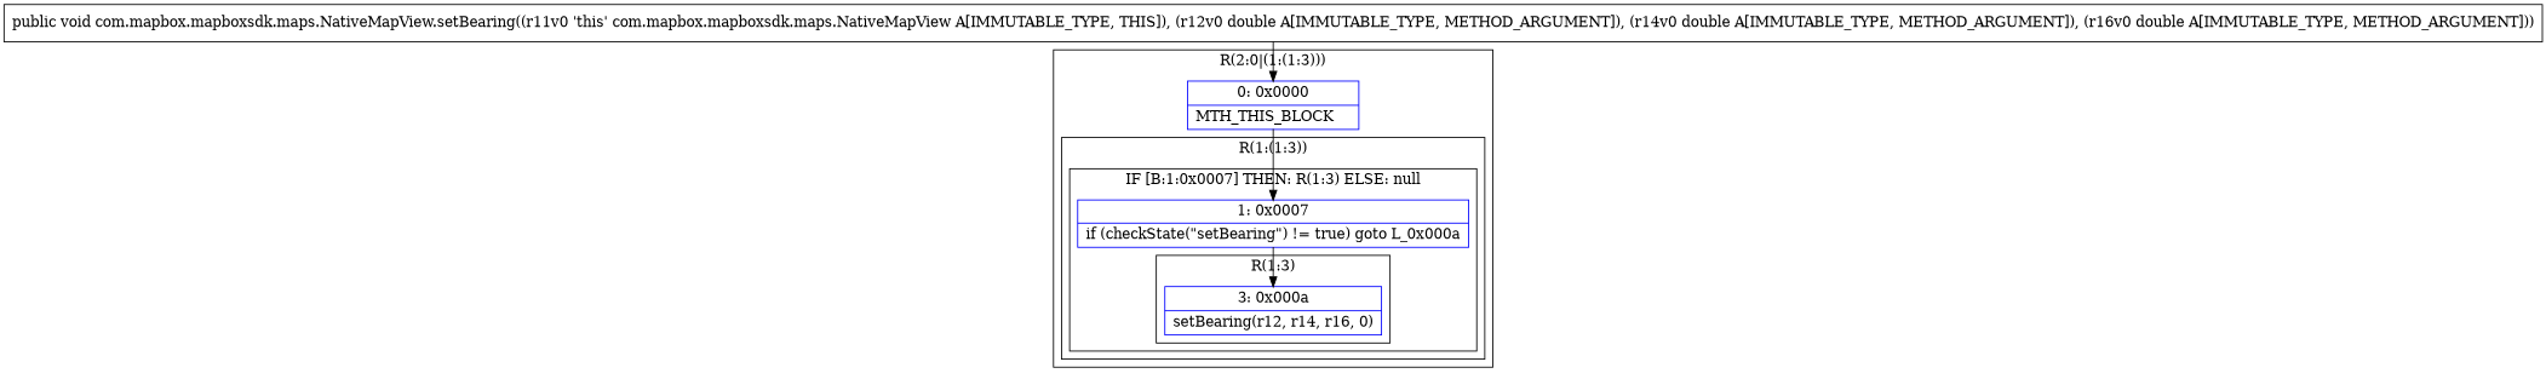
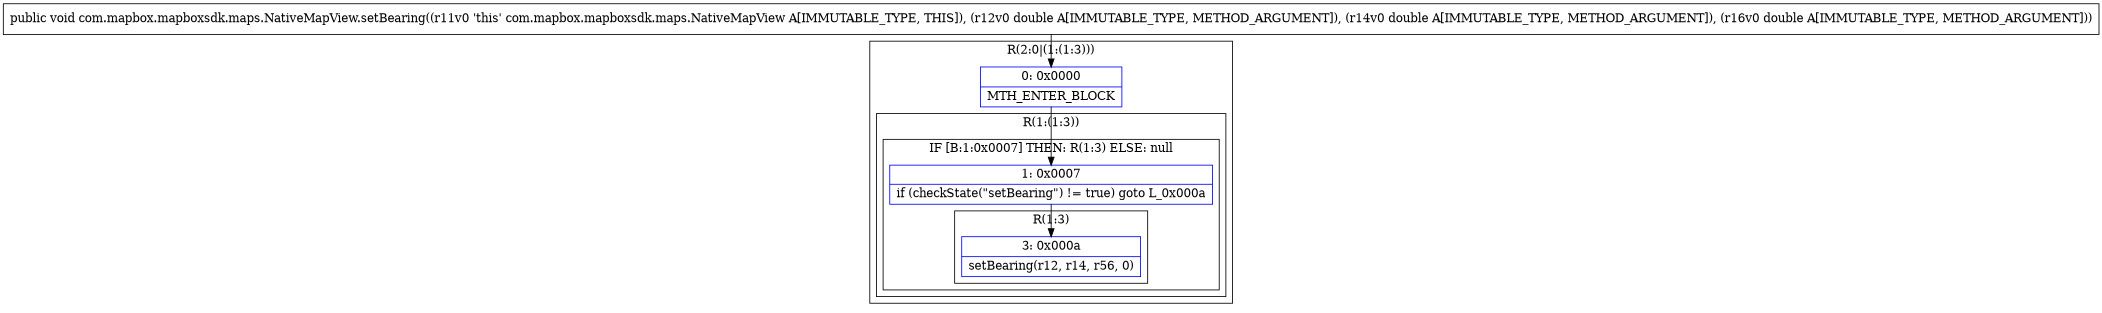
  digraph {
    node [color=blue shape=record]
-   n1 [label="{3\:\ 0x000a|setBearing(r12, r14, r16, 0)\l}"]
+   n1 [label="{3\:\ 0x000a|setBearing(r12, r14, r56, 0)\l}"]
    n2 [label="{1\:\ 0x0007|if (checkState(\"setBearing\") != true) goto L_0x000a\l}"]
-   n3 [label="{0\:\ 0x0000|MTH_THIS_BLOCK\l}"]
+   n3 [label="{0\:\ 0x0000|MTH_ENTER_BLOCK\l}"]
    n4 [label="{public void com.mapbox.mapboxsdk.maps.NativeMapView.setBearing((r11v0 'this' com.mapbox.mapboxsdk.maps.NativeMapView A[IMMUTABLE_TYPE, THIS]), (r12v0 double A[IMMUTABLE_TYPE, METHOD_ARGUMENT]), (r14v0 double A[IMMUTABLE_TYPE, METHOD_ARGUMENT]), (r16v0 double A[IMMUTABLE_TYPE, METHOD_ARGUMENT])) }" color=""]
    subgraph cluster_1 {
      label="R(2:0|(1:(1:3)))"
      n3
      subgraph cluster_2 {
        label="R(1:(1:3))"
        subgraph cluster_3 {
          label="IF [B:1:0x0007] THEN: R(1:3) ELSE: null"
          n2
          subgraph cluster_4 {
            label="R(1:3)"
            n1
          }
        }
      }
    }
    n2 -> n1
    n3 -> n2
    n4 -> n3
  }
